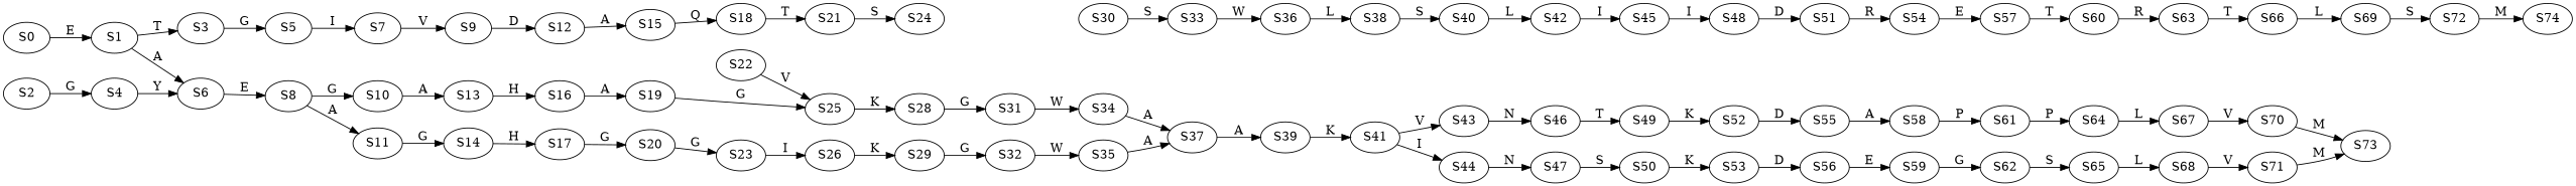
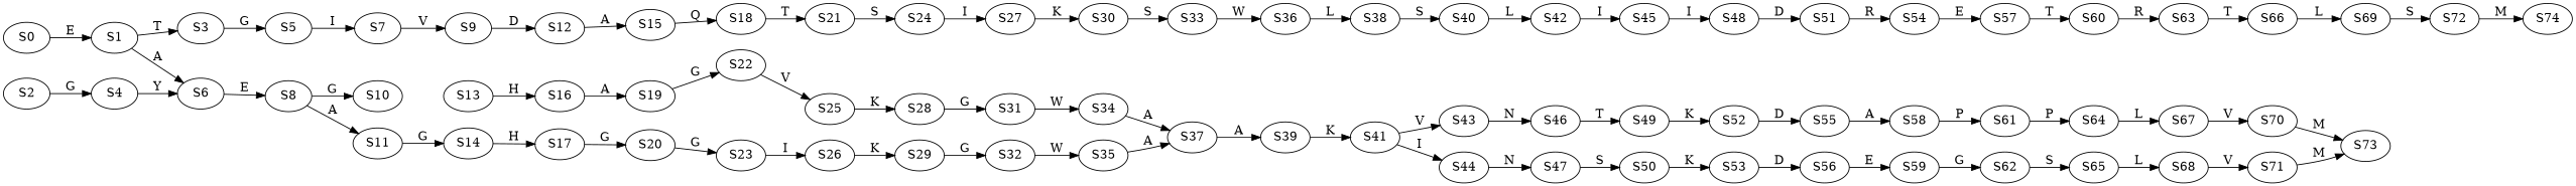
  strict digraph {
    rankdir=LR
    S0
    S1
    S3
    S6
    S2
    S4
    S5
    S7
    S8
    S9
    S10
    S11
    S12
    S13
    S14
    S15
    S16
    S17
    S18
    S19
    S20
    S21
    S22
    S23
    S24
    S25
    S26
+   S27
    S28
    S29
    S30
    S31
    S32
    S33
    S34
    S35
    S36
    S37
    S38
    S39
    S40
    S41
    S42
    S43
    S44
    S45
    S46
    S47
    S48
    S49
    S50
    S51
    S52
    S53
    S54
    S55
    S56
    S57
    S58
    S59
    S60
    S61
    S62
    S63
    S64
    S65
    S66
    S67
    S68
    S69
    S70
    S71
    S72
    S73
    S74
    S0 -> S1 [label=E]
    S1 -> S3 [label=T]
    S1 -> S6 [label=A]
    S3 -> S5 [label=G]
    S6 -> S8 [label=E]
    S2 -> S4 [label=G]
    S4 -> S6 [label=Y]
    S5 -> S7 [label=I]
    S7 -> S9 [label=V]
    S8 -> S10 [label=G]
    S8 -> S11 [label=A]
    S9 -> S12 [label=D]
-   S10 -> S13 [label=A]
    S11 -> S14 [label=G]
    S12 -> S15 [label=A]
    S13 -> S16 [label=H]
    S14 -> S17 [label=H]
    S15 -> S18 [label=Q]
    S16 -> S19 [label=A]
    S17 -> S20 [label=G]
    S18 -> S21 [label=T]
-   S19 -> S25 [label=G]
+   S19 -> S22 [label=G]
    S20 -> S23 [label=G]
    S21 -> S24 [label=S]
    S22 -> S25 [label=V]
    S23 -> S26 [label=I]
+   S24 -> S27 [label=I]
    S25 -> S28 [label=K]
    S26 -> S29 [label=K]
+   S27 -> S30 [label=K]
    S28 -> S31 [label=G]
    S29 -> S32 [label=G]
    S30 -> S33 [label=S]
    S31 -> S34 [label=W]
    S32 -> S35 [label=W]
    S33 -> S36 [label=W]
    S34 -> S37 [label=A]
    S35 -> S37 [label=A]
    S36 -> S38 [label=L]
    S37 -> S39 [label=A]
    S38 -> S40 [label=S]
    S39 -> S41 [label=K]
    S40 -> S42 [label=L]
    S41 -> S43 [label=V]
    S41 -> S44 [label=I]
    S42 -> S45 [label=I]
    S43 -> S46 [label=N]
    S44 -> S47 [label=N]
    S45 -> S48 [label=I]
    S46 -> S49 [label=T]
    S47 -> S50 [label=S]
    S48 -> S51 [label=D]
    S49 -> S52 [label=K]
    S50 -> S53 [label=K]
    S51 -> S54 [label=R]
    S52 -> S55 [label=D]
    S53 -> S56 [label=D]
    S54 -> S57 [label=E]
    S55 -> S58 [label=A]
    S56 -> S59 [label=E]
    S57 -> S60 [label=T]
    S58 -> S61 [label=P]
    S59 -> S62 [label=G]
    S60 -> S63 [label=R]
    S61 -> S64 [label=P]
    S62 -> S65 [label=S]
    S63 -> S66 [label=T]
    S64 -> S67 [label=L]
    S65 -> S68 [label=L]
    S66 -> S69 [label=L]
    S67 -> S70 [label=V]
    S68 -> S71 [label=V]
    S69 -> S72 [label=S]
    S70 -> S73 [label=M]
    S71 -> S73 [label=M]
    S72 -> S74 [label=M]
  }
